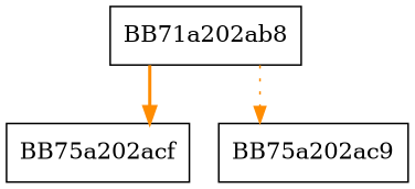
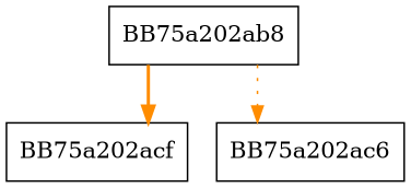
  digraph {
    splines=ortho
    node [shape=box]
    edge [color=darkorange]
-   BB75a202ab8 [label=BB71a202ab8]
+   BB75a202ab8
    BB75a202acf
-   BB75a202ac9
+   BB75a202ac9 [label=BB75a202ac6]
    BB75a202ab8 -> BB75a202acf [style=bold]
    BB75a202ab8 -> BB75a202ac9 [style=dotted]
  }
